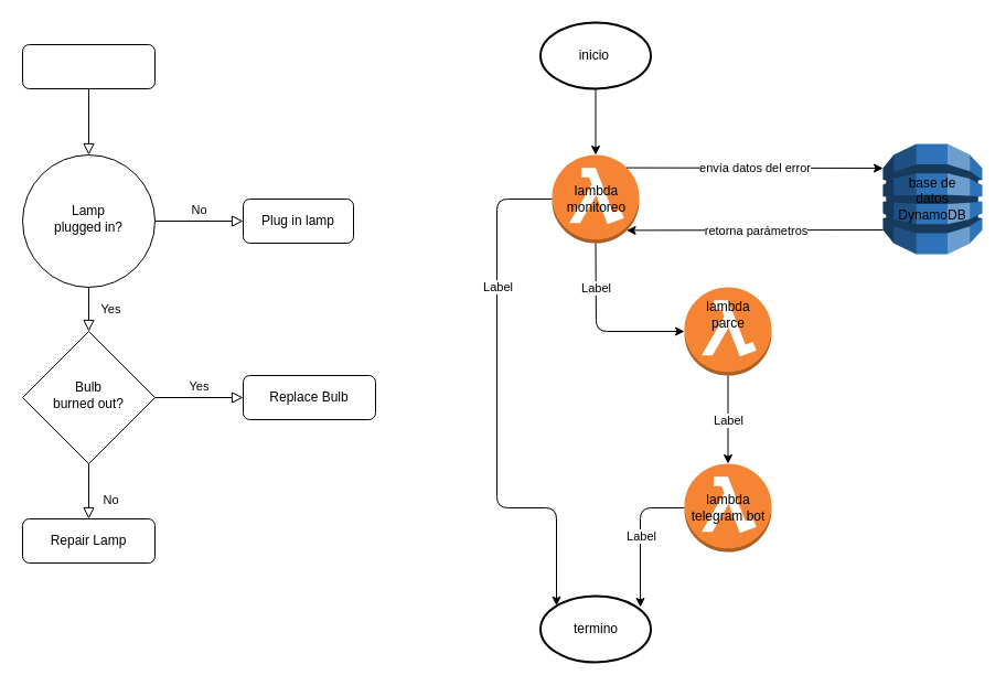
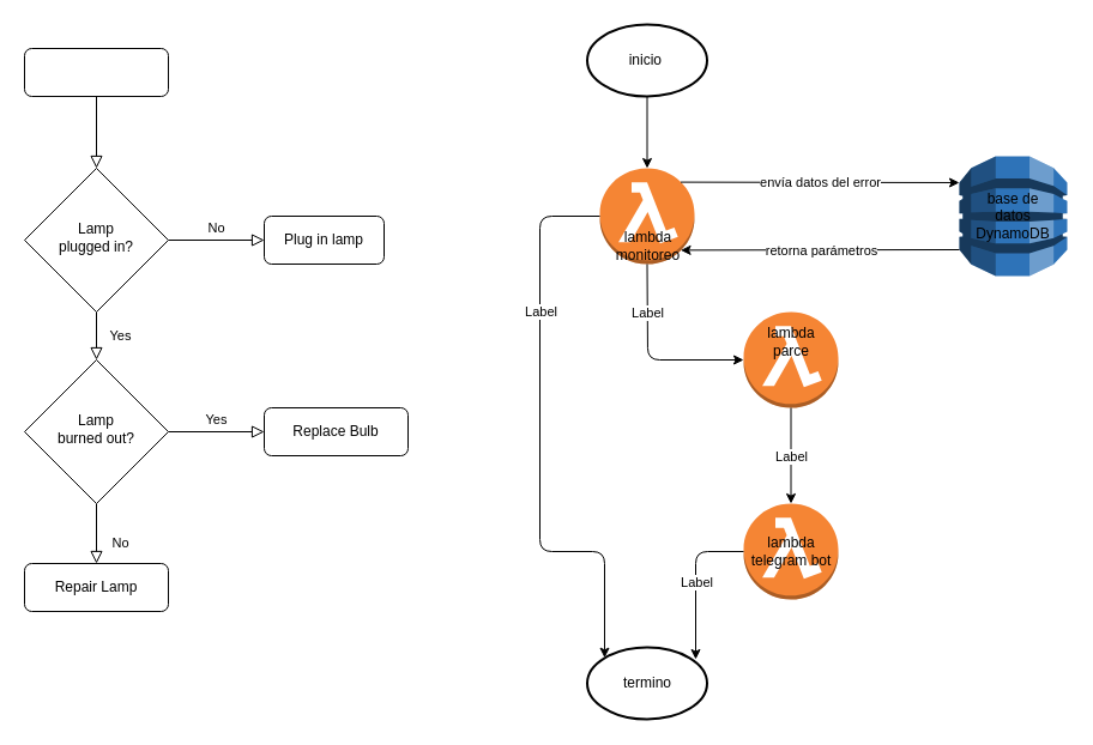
  <mxCell id="0" />
  <mxCell id="1" parent="0" />
  <mxCell id="2" value="" style="rounded=0;html=1;jettySize=auto;orthogonalLoop=1;fontSize=11;endArrow=block;endFill=0;endSize=8;strokeWidth=1;shadow=0;labelBackgroundColor=none;edgeStyle=orthogonalEdgeStyle;" parent="1" source="3" target="6" edge="1"><mxGeometry relative="1" as="geometry" /></mxCell>
  <mxCell id="3" value="" style="rounded=1;whiteSpace=wrap;html=1;fontSize=12;glass=0;strokeWidth=1;shadow=0;" parent="1" vertex="1"><mxGeometry x="20" y="40" width="120" height="40" as="geometry" /></mxCell>
  <mxCell id="4" value="Yes" style="rounded=0;html=1;jettySize=auto;orthogonalLoop=1;fontSize=11;endArrow=block;endFill=0;endSize=8;strokeWidth=1;shadow=0;labelBackgroundColor=none;edgeStyle=orthogonalEdgeStyle;" parent="1" source="6" target="10" edge="1"><mxGeometry y="20" relative="1" as="geometry"><mxPoint as="offset" /></mxGeometry></mxCell>
  <mxCell id="5" value="No" style="edgeStyle=orthogonalEdgeStyle;rounded=0;html=1;jettySize=auto;orthogonalLoop=1;fontSize=11;endArrow=block;endFill=0;endSize=8;strokeWidth=1;shadow=0;labelBackgroundColor=none;" parent="1" source="6" target="7" edge="1"><mxGeometry y="10" relative="1" as="geometry"><mxPoint as="offset" /></mxGeometry></mxCell>
- <mxCell id="6" value="Lamp&lt;br&gt;plugged in?" style="ellipse;whiteSpace=wrap;html=1;shadow=0;fontFamily=Helvetica;fontSize=12;align=center;strokeWidth=1;spacing=6;spacingTop=-4;" parent="1" vertex="1"><mxGeometry x="20" y="140" width="120" height="120" as="geometry" /></mxCell>
+ <mxCell id="6" value="Lamp&lt;br&gt;plugged in?" style="rhombus;whiteSpace=wrap;html=1;shadow=0;fontFamily=Helvetica;fontSize=12;align=center;strokeWidth=1;spacing=6;spacingTop=-4;" parent="1" vertex="1"><mxGeometry x="20" y="140" width="120" height="120" as="geometry" /></mxCell>
  <mxCell id="7" value="Plug in lamp" style="rounded=1;whiteSpace=wrap;html=1;fontSize=12;glass=0;strokeWidth=1;shadow=0;" parent="1" vertex="1"><mxGeometry x="220" y="180" width="100" height="40" as="geometry" /></mxCell>
  <mxCell id="8" value="No" style="rounded=0;html=1;jettySize=auto;orthogonalLoop=1;fontSize=11;endArrow=block;endFill=0;endSize=8;strokeWidth=1;shadow=0;labelBackgroundColor=none;edgeStyle=orthogonalEdgeStyle;" parent="1" source="10" target="11" edge="1"><mxGeometry x="0.333" y="20" relative="1" as="geometry"><mxPoint as="offset" /></mxGeometry></mxCell>
  <mxCell id="9" value="Yes" style="edgeStyle=orthogonalEdgeStyle;rounded=0;html=1;jettySize=auto;orthogonalLoop=1;fontSize=11;endArrow=block;endFill=0;endSize=8;strokeWidth=1;shadow=0;labelBackgroundColor=none;" parent="1" source="10" target="12" edge="1"><mxGeometry y="10" relative="1" as="geometry"><mxPoint as="offset" /></mxGeometry></mxCell>
- <mxCell id="10" value="Bulb&lt;br&gt;burned out?" style="rhombus;whiteSpace=wrap;html=1;shadow=0;fontFamily=Helvetica;fontSize=12;align=center;strokeWidth=1;spacing=6;spacingTop=-4;" parent="1" vertex="1"><mxGeometry x="20" y="300" width="120" height="120" as="geometry" /></mxCell>
+ <mxCell id="10" value="Lamp&lt;br&gt;burned out?" style="rhombus;whiteSpace=wrap;html=1;shadow=0;fontFamily=Helvetica;fontSize=12;align=center;strokeWidth=1;spacing=6;spacingTop=-4;" parent="1" vertex="1"><mxGeometry x="20" y="300" width="120" height="120" as="geometry" /></mxCell>
  <mxCell id="11" value="Repair Lamp" style="rounded=1;whiteSpace=wrap;html=1;fontSize=12;glass=0;strokeWidth=1;shadow=0;" parent="1" vertex="1"><mxGeometry x="20" y="470" width="120" height="40" as="geometry" /></mxCell>
  <mxCell id="12" value="Replace Bulb" style="rounded=1;whiteSpace=wrap;html=1;fontSize=12;glass=0;strokeWidth=1;shadow=0;" parent="1" vertex="1"><mxGeometry x="220" y="340" width="120" height="40" as="geometry" /></mxCell>
  <mxCell id="13" value="" style="outlineConnect=0;dashed=0;verticalLabelPosition=bottom;verticalAlign=top;align=center;html=1;shape=mxgraph.aws3.lambda_function;fillColor=#F58534;gradientColor=none;" vertex="1" parent="1"><mxGeometry x="500" y="140" width="79" height="80" as="geometry" /></mxCell>
  <mxCell id="14" value="" style="outlineConnect=0;dashed=0;verticalLabelPosition=bottom;verticalAlign=top;align=center;html=1;shape=mxgraph.aws3.dynamo_db;fillColor=#2E73B8;gradientColor=none;" vertex="1" parent="1"><mxGeometry x="800" y="130" width="90" height="100" as="geometry" /></mxCell>
  <mxCell id="15" value="" style="outlineConnect=0;dashed=0;verticalLabelPosition=bottom;verticalAlign=top;align=center;html=1;shape=mxgraph.aws3.lambda_function;fillColor=#F58534;gradientColor=none;" vertex="1" parent="1"><mxGeometry x="620" y="260" width="79" height="80" as="geometry" /></mxCell>
  <mxCell id="16" value="" style="outlineConnect=0;dashed=0;verticalLabelPosition=bottom;verticalAlign=top;align=center;html=1;shape=mxgraph.aws3.lambda_function;fillColor=#F58534;gradientColor=none;" vertex="1" parent="1"><mxGeometry x="620" y="420" width="79" height="80" as="geometry" /></mxCell>
  <mxCell id="17" value="" style="edgeStyle=orthogonalEdgeStyle;rounded=0;orthogonalLoop=1;jettySize=auto;html=1;" edge="1" parent="1" source="18" target="13"><mxGeometry relative="1" as="geometry" /></mxCell>
  <mxCell id="18" value="" style="strokeWidth=2;html=1;shape=mxgraph.flowchart.start_1;whiteSpace=wrap;" vertex="1" parent="1"><mxGeometry x="489.5" y="20" width="100" height="60" as="geometry" /></mxCell>
- <mxCell id="19" value="lambda monitoreo" style="text;html=1;strokeColor=none;fillColor=none;align=center;verticalAlign=middle;whiteSpace=wrap;rounded=0;" vertex="1" parent="1"><mxGeometry x="509.5" y="170" width="61" height="20" as="geometry" /></mxCell>
+ <mxCell id="19" value="lambda monitoreo" style="text;html=1;strokeColor=none;fillColor=none;align=center;verticalAlign=middle;whiteSpace=wrap;rounded=0;" vertex="1" parent="1"><mxGeometry x="509.5" y="195" width="61" height="20" as="geometry" /></mxCell>
  <mxCell id="20" value="inicio&amp;nbsp;" style="text;html=1;strokeColor=none;fillColor=none;align=center;verticalAlign=middle;whiteSpace=wrap;rounded=0;" vertex="1" parent="1"><mxGeometry x="500" y="40" width="80" height="20" as="geometry" /></mxCell>
  <mxCell id="21" value="" style="strokeWidth=2;html=1;shape=mxgraph.flowchart.start_1;whiteSpace=wrap;" vertex="1" parent="1"><mxGeometry x="489.5" y="540" width="100" height="60" as="geometry" /></mxCell>
  <mxCell id="22" value="lambda&lt;br&gt;parce" style="text;html=1;strokeColor=none;fillColor=none;align=center;verticalAlign=middle;whiteSpace=wrap;rounded=0;" vertex="1" parent="1"><mxGeometry x="629.5" y="270" width="60" height="30" as="geometry" /></mxCell>
  <mxCell id="23" value="lambda&lt;br&gt;telegram bot&lt;br&gt;" style="text;html=1;strokeColor=none;fillColor=none;align=center;verticalAlign=middle;whiteSpace=wrap;rounded=0;" vertex="1" parent="1"><mxGeometry x="614.5" y="450" width="90" height="20" as="geometry" /></mxCell>
  <mxCell id="24" style="edgeStyle=orthogonalEdgeStyle;rounded=0;orthogonalLoop=1;jettySize=auto;html=1;exitX=0.5;exitY=1;exitDx=0;exitDy=0;" edge="1" parent="1" source="23" target="23"><mxGeometry relative="1" as="geometry" /></mxCell>
  <mxCell id="25" value="termino" style="text;html=1;strokeColor=none;fillColor=none;align=center;verticalAlign=middle;whiteSpace=wrap;rounded=0;" vertex="1" parent="1"><mxGeometry x="520" y="560" width="40" height="20" as="geometry" /></mxCell>
  <mxCell id="26" value="" style="endArrow=classic;html=1;exitX=0.855;exitY=0.145;exitDx=0;exitDy=0;exitPerimeter=0;entryX=0;entryY=0.22;entryDx=0;entryDy=0;entryPerimeter=0;" edge="1" parent="1" source="13" target="14"><mxGeometry relative="1" as="geometry"><mxPoint x="570" y="130" as="sourcePoint" /><mxPoint x="740" y="180" as="targetPoint" /></mxGeometry></mxCell>
  <mxCell id="27" value="envía datos del error" style="edgeLabel;resizable=0;html=1;align=center;verticalAlign=middle;" connectable="0" vertex="1" parent="26"><mxGeometry relative="1" as="geometry" /></mxCell>
  <mxCell id="28" value="" style="endArrow=classic;html=1;exitX=0;exitY=0.78;exitDx=0;exitDy=0;exitPerimeter=0;entryX=0.855;entryY=0.855;entryDx=0;entryDy=0;entryPerimeter=0;" edge="1" parent="1" source="14" target="13"><mxGeometry relative="1" as="geometry"><mxPoint x="720" y="220" as="sourcePoint" /><mxPoint x="570" y="200" as="targetPoint" /></mxGeometry></mxCell>
  <mxCell id="29" value="retorna parámetros" style="edgeLabel;resizable=0;html=1;align=center;verticalAlign=middle;" connectable="0" vertex="1" parent="28"><mxGeometry relative="1" as="geometry" /></mxCell>
  <mxCell id="30" value="base de datos&lt;br&gt;DynamoDB" style="text;html=1;strokeColor=none;fillColor=none;align=center;verticalAlign=middle;whiteSpace=wrap;rounded=0;" vertex="1" parent="1"><mxGeometry x="810" y="155" width="70" height="50" as="geometry" /></mxCell>
  <mxCell id="31" value="" style="endArrow=classic;html=1;exitX=0;exitY=0.5;exitDx=0;exitDy=0;exitPerimeter=0;entryX=0.145;entryY=0.145;entryDx=0;entryDy=0;entryPerimeter=0;" edge="1" parent="1" source="13" target="21"><mxGeometry relative="1" as="geometry"><mxPoint x="394" y="285" as="sourcePoint" /><mxPoint x="494" y="285" as="targetPoint" /><Array as="points"><mxPoint x="450" y="180" /><mxPoint x="450" y="460" /><mxPoint x="504" y="460" /></Array></mxGeometry></mxCell>
  <mxCell id="32" value="Label" style="edgeLabel;resizable=0;html=1;align=center;verticalAlign=middle;" connectable="0" vertex="1" parent="31"><mxGeometry relative="1" as="geometry"><mxPoint y="-107" as="offset" /></mxGeometry></mxCell>
  <mxCell id="33" value="" style="endArrow=classic;html=1;exitX=0.5;exitY=1;exitDx=0;exitDy=0;exitPerimeter=0;entryX=0;entryY=0.5;entryDx=0;entryDy=0;entryPerimeter=0;" edge="1" parent="1" source="13" target="15"><mxGeometry relative="1" as="geometry"><mxPoint x="760" y="330" as="sourcePoint" /><mxPoint x="860" y="330" as="targetPoint" /><Array as="points"><mxPoint x="540" y="300" /></Array></mxGeometry></mxCell>
  <mxCell id="34" value="Label" style="edgeLabel;resizable=0;html=1;align=center;verticalAlign=middle;" connectable="0" vertex="1" parent="33"><mxGeometry relative="1" as="geometry"><mxPoint y="-40" as="offset" /></mxGeometry></mxCell>
  <mxCell id="35" value="" style="endArrow=classic;html=1;exitX=0.5;exitY=1;exitDx=0;exitDy=0;exitPerimeter=0;entryX=0.5;entryY=0;entryDx=0;entryDy=0;entryPerimeter=0;" edge="1" parent="1" source="15" target="16"><mxGeometry relative="1" as="geometry"><mxPoint x="760" y="330" as="sourcePoint" /><mxPoint x="860" y="330" as="targetPoint" /></mxGeometry></mxCell>
  <mxCell id="36" value="Label" style="edgeLabel;resizable=0;html=1;align=center;verticalAlign=middle;" connectable="0" vertex="1" parent="35"><mxGeometry relative="1" as="geometry" /></mxCell>
  <mxCell id="37" value="" style="endArrow=classic;html=1;exitX=0;exitY=0.5;exitDx=0;exitDy=0;exitPerimeter=0;" edge="1" parent="1" source="16"><mxGeometry relative="1" as="geometry"><mxPoint x="760" y="400" as="sourcePoint" /><mxPoint x="580" y="550" as="targetPoint" /><Array as="points"><mxPoint x="580" y="460" /></Array></mxGeometry></mxCell>
  <mxCell id="38" value="Label" style="edgeLabel;resizable=0;html=1;align=center;verticalAlign=middle;" connectable="0" vertex="1" parent="37"><mxGeometry relative="1" as="geometry" /></mxCell>
